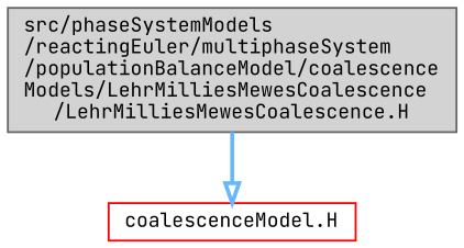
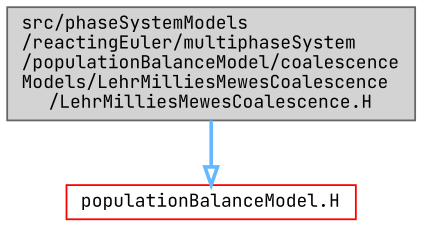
  digraph {
    fontname="JetBrains Mono"
    node [fontname="JetBrains Mono" fontsize=10 shape=box style=filled]
    n1 [color=gray40 fillcolor=lightgrey fontcolor=black height=0.2 label="src/phaseSystemModels\l/reactingEuler/multiphaseSystem\l/populationBalanceModel/coalescence\lModels/LehrMilliesMewesCoalescence\l/LehrMilliesMewesCoalescence.H" width=0.4]
-   n2 [color=red fillcolor=white height=0.2 label="coalescenceModel.H" width=0.4]
+   n2 [color=red fillcolor=white height=0.2 label="populationBalanceModel.H" width=0.4]
    n1 -> n2 [color=steelblue1 fontname="JetBrains Mono" fontsize=10 labelfontname=Helvetica labelfontsize=10 style=bold arrowhead=onormal]
  }
